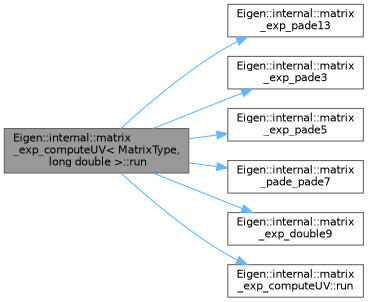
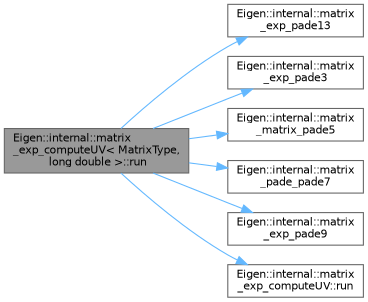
  digraph {
    rankdir=LR
    node [color=grey40 fillcolor=white fontname=Helvetica fontsize=10 shape=box style=filled]
    edge [color=steelblue1 fontname=Helvetica fontsize=10 labelfontname=Helvetica labelfontsize=10 style=solid]
    n1 [color=gray40 fillcolor=grey60 fontcolor=black height=0.2 label="Eigen::internal::matrix\l_exp_computeUV\< MatrixType,\l long double \>::run" width=0.4]
    n2 [height=0.2 label="Eigen::internal::matrix\l_exp_pade13" width=0.4]
    n3 [height=0.2 label="Eigen::internal::matrix\l_exp_pade3" width=0.4]
-   n4 [height=0.2 label="Eigen::internal::matrix\l_exp_pade5" width=0.4]
+   n4 [height=0.2 label="Eigen::internal::matrix\l_matrix_pade5" width=0.4]
    n5 [height=0.2 label="Eigen::internal::matrix\l_pade_pade7" width=0.4]
-   n6 [height=0.2 label="Eigen::internal::matrix\l_exp_double9" width=0.4]
+   n6 [height=0.2 label="Eigen::internal::matrix\l_exp_pade9" width=0.4]
    n7 [height=0.2 label="Eigen::internal::matrix\l_exp_computeUV::run" width=0.4]
    n1 -> n2
    n1 -> n3
    n1 -> n4
    n1 -> n5
    n1 -> n6
    n1 -> n7
  }
